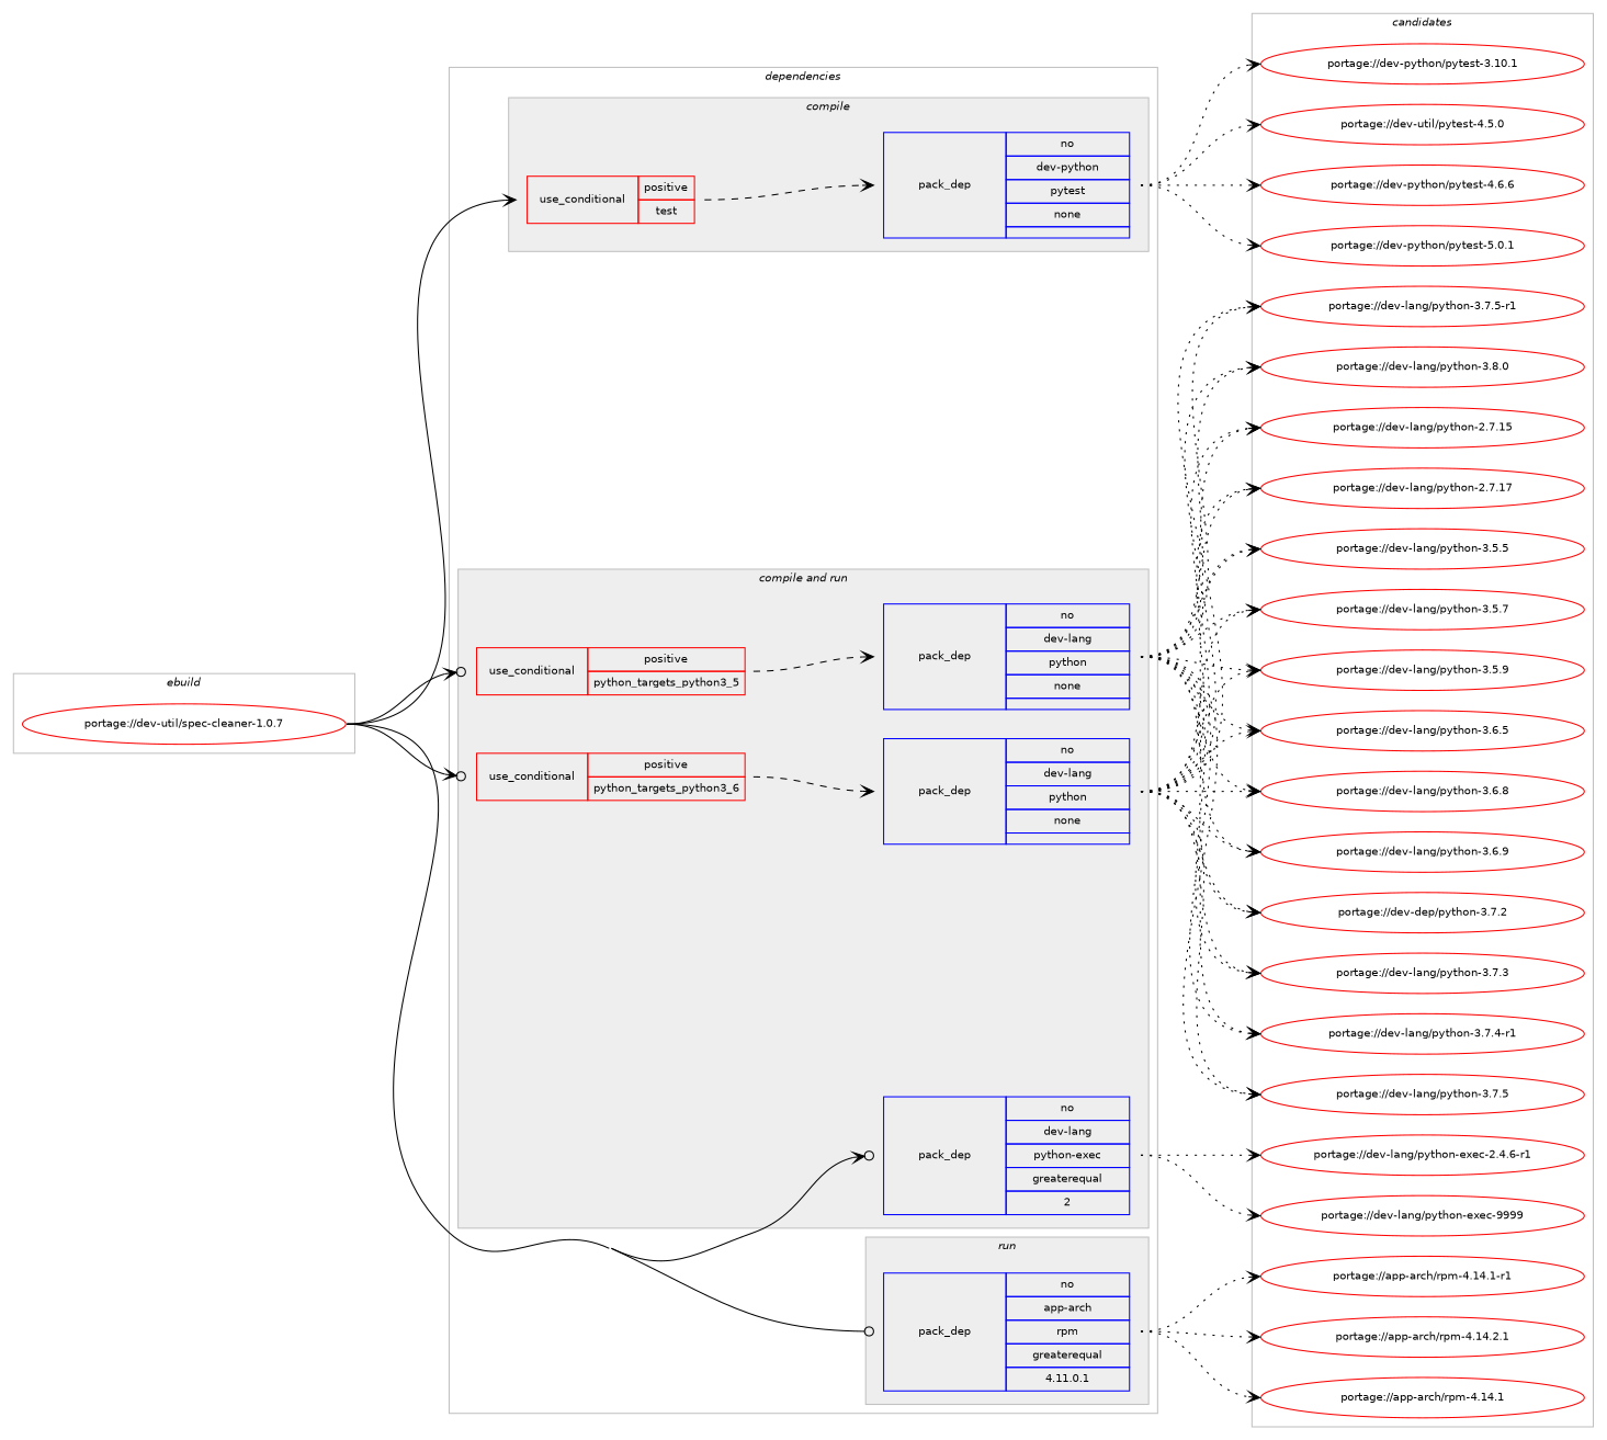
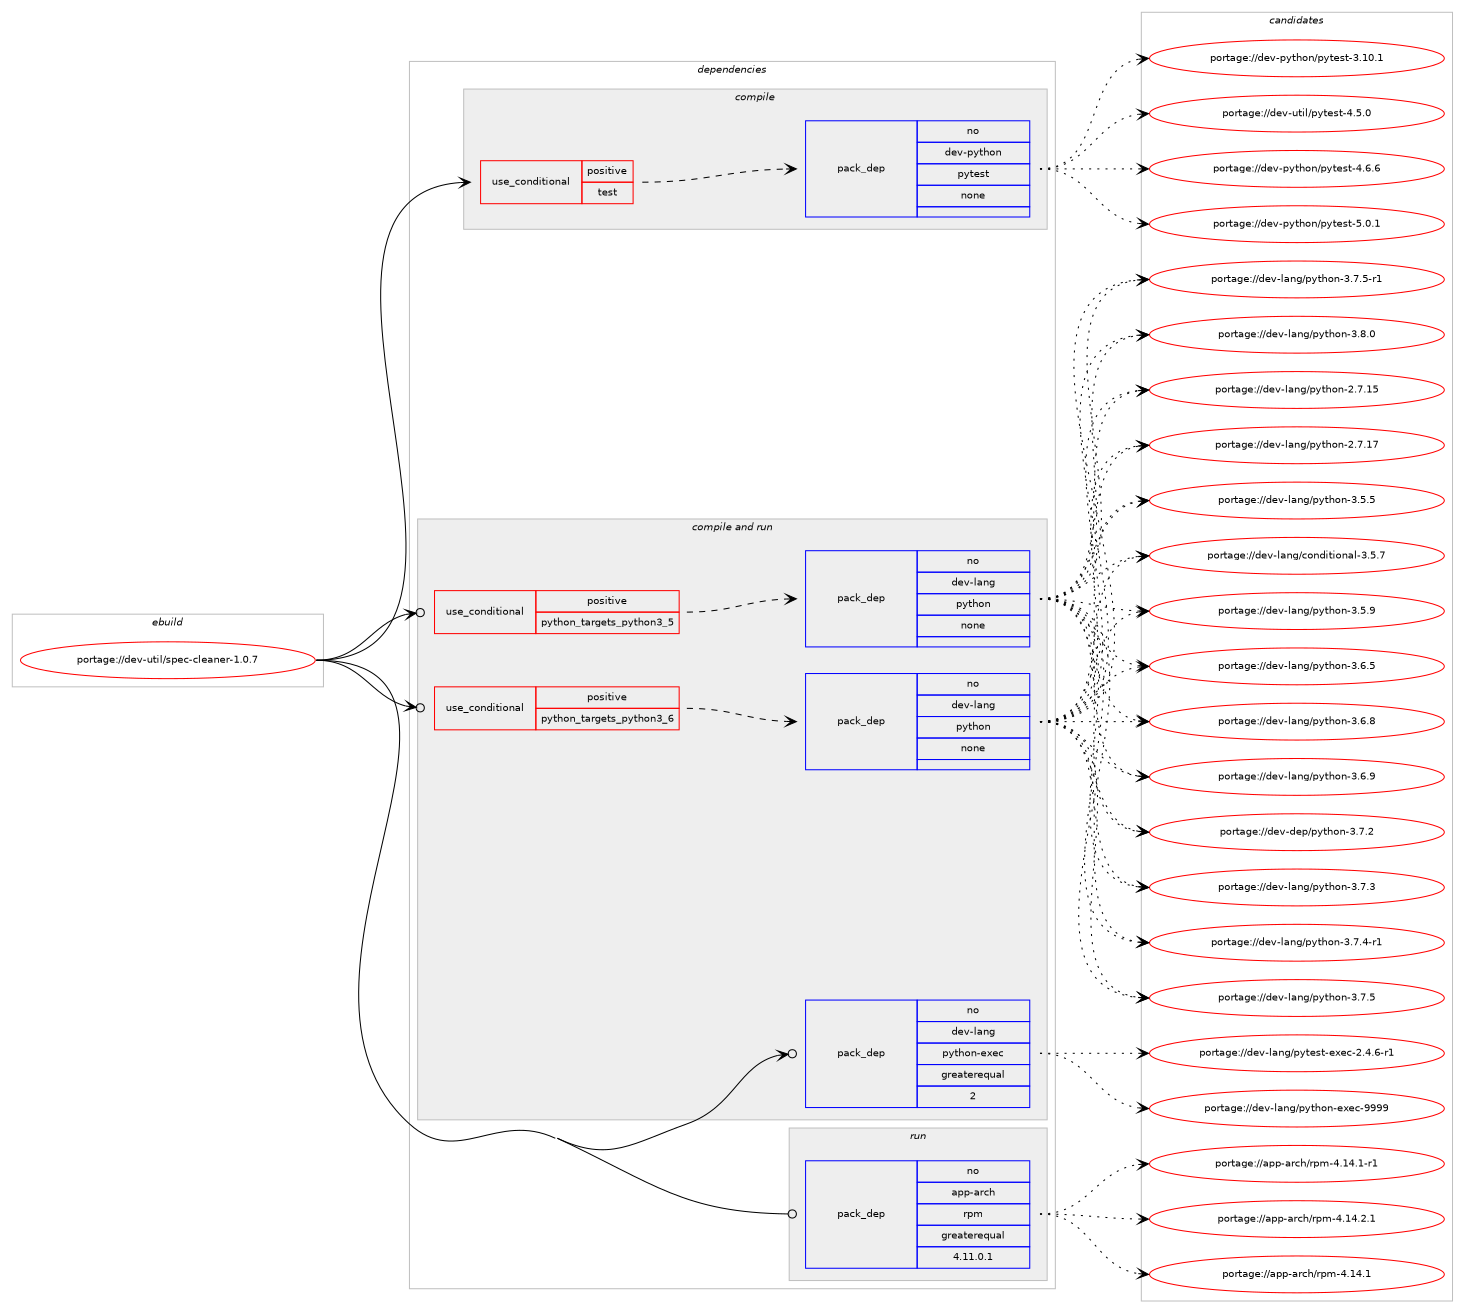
  digraph {
    compound=true
    concentrate=true
    fontname=Helvetica
    fontsize=10
    newrank=true
    rankdir=LR
    ranksep=1.5
    node [color=red fontname=Helvetica fontsize=10]
    edge [arrowhead=vee headport=w style=dotted tailport=e weight=100]
    n1 [label="portage://dev-util/spec-cleaner-1.0.7" width=4]
    n2 [color=blue label=<<TABLE BORDER="0" CELLBORDER="1" CELLSPACING="0" CELLPADDING="4" WIDTH="220"><TR><TD ROWSPAN="6" CELLPADDING="30">pack_dep</TD></TR><TR><TD WIDTH="110">no</TD></TR><TR><TD>dev-python</TD></TR><TR><TD>pytest</TD></TR><TR><TD>none</TD></TR><TR><TD></TD></TR></TABLE>> shape=none]
    n3 [label=<<TABLE BORDER="0" CELLBORDER="1" CELLSPACING="0" CELLPADDING="4"><TR><TD ROWSPAN="3" CELLPADDING="10">use_conditional</TD></TR><TR><TD>positive</TD></TR><TR><TD>test</TD></TR></TABLE>> shape=none]
    n4 [color=blue label=<<TABLE BORDER="0" CELLBORDER="1" CELLSPACING="0" CELLPADDING="4" WIDTH="220"><TR><TD ROWSPAN="6" CELLPADDING="30">pack_dep</TD></TR><TR><TD WIDTH="110">no</TD></TR><TR><TD>dev-lang</TD></TR><TR><TD>python</TD></TR><TR><TD>none</TD></TR><TR><TD></TD></TR></TABLE>> shape=none]
    n5 [label=<<TABLE BORDER="0" CELLBORDER="1" CELLSPACING="0" CELLPADDING="4"><TR><TD ROWSPAN="3" CELLPADDING="10">use_conditional</TD></TR><TR><TD>positive</TD></TR><TR><TD>python_targets_python3_5</TD></TR></TABLE>> shape=none]
    n6 [color=blue label=<<TABLE BORDER="0" CELLBORDER="1" CELLSPACING="0" CELLPADDING="4" WIDTH="220"><TR><TD ROWSPAN="6" CELLPADDING="30">pack_dep</TD></TR><TR><TD WIDTH="110">no</TD></TR><TR><TD>dev-lang</TD></TR><TR><TD>python</TD></TR><TR><TD>none</TD></TR><TR><TD></TD></TR></TABLE>> shape=none]
    n7 [label=<<TABLE BORDER="0" CELLBORDER="1" CELLSPACING="0" CELLPADDING="4"><TR><TD ROWSPAN="3" CELLPADDING="10">use_conditional</TD></TR><TR><TD>positive</TD></TR><TR><TD>python_targets_python3_6</TD></TR></TABLE>> shape=none]
    n8 [color=blue label=<<TABLE BORDER="0" CELLBORDER="1" CELLSPACING="0" CELLPADDING="4" WIDTH="220"><TR><TD ROWSPAN="6" CELLPADDING="30">pack_dep</TD></TR><TR><TD WIDTH="110">no</TD></TR><TR><TD>dev-lang</TD></TR><TR><TD>python-exec</TD></TR><TR><TD>greaterequal</TD></TR><TR><TD>2</TD></TR></TABLE>> shape=none]
    n9 [color=blue label=<<TABLE BORDER="0" CELLBORDER="1" CELLSPACING="0" CELLPADDING="4" WIDTH="220"><TR><TD ROWSPAN="6" CELLPADDING="30">pack_dep</TD></TR><TR><TD WIDTH="110">no</TD></TR><TR><TD>app-arch</TD></TR><TR><TD>rpm</TD></TR><TR><TD>greaterequal</TD></TR><TR><TD>4.11.0.1</TD></TR></TABLE>> shape=none]
    n10 [label="portage://dev-python/pytest-3.10.1" width=4]
    n11 [label="portage://dev-util/pytest-4.5.0" width=4]
    n12 [label="portage://dev-python/pytest-4.6.6" width=4]
    n13 [label="portage://dev-python/pytest-5.0.1" width=4]
    n14 [label="portage://dev-lang/python-2.7.15" width=4]
    n15 [label="portage://dev-lang/python-2.7.17" width=4]
    n16 [label="portage://dev-lang/python-3.5.5" width=4]
-   n17 [label="portage://dev-lang/python-3.5.7" width=4]
+   n17 [label="portage://dev-lang/conditional-3.5.7" width=4]
    n18 [label="portage://dev-lang/python-3.5.9" width=4]
    n19 [label="portage://dev-lang/python-3.6.5" width=4]
    n20 [label="portage://dev-lang/python-3.6.8" width=4]
    n21 [label="portage://dev-lang/python-3.6.9" width=4]
    n22 [label="portage://dev-dep/python-3.7.2" width=4]
    n23 [label="portage://dev-lang/python-3.7.3" width=4]
    n24 [label="portage://dev-lang/python-3.7.4-r1" width=4]
    n25 [label="portage://dev-lang/python-3.7.5" width=4]
    n26 [label="portage://dev-lang/python-3.7.5-r1" width=4]
    n27 [label="portage://dev-lang/python-3.8.0" width=4]
-   n28 [label="portage://dev-lang/python-exec-2.4.6-r1" width=4]
+   n28 [label="portage://dev-lang/pytest-exec-2.4.6-r1" width=4]
    n29 [label="portage://dev-lang/python-exec-9999" width=4]
    n30 [label="portage://app-arch/rpm-4.14.1" width=4]
    n31 [label="portage://app-arch/rpm-4.14.1-r1" width=4]
    n32 [label="portage://app-arch/rpm-4.14.2.1" width=4]
    subgraph cluster_1 {
      color=gray
      label=<<i>ebuild</i>>
      rank=same
      n1
    }
    subgraph cluster_2 {
      color=gray
      label=<<i>dependencies</i>>
      subgraph cluster_3 {
        color=gray
        fillcolor="#eeeeee"
        label=<<i>compile</i>>
        style=filled
        subgraph sub_4 {
          color=gray
          fillcolor="#eeeeee"
          label=<<i>compile</i>>
          style=filled
          n3
          subgraph sub_5 {
            color=gray
            fillcolor="#eeeeee"
            label=<<i>compile</i>>
            style=filled
            n2
          }
        }
      }
      subgraph cluster_6 {
        color=gray
        fillcolor="#eeeeee"
        label=<<i>compile and run</i>>
        style=filled
        subgraph sub_7 {
          color=gray
          fillcolor="#eeeeee"
          label=<<i>compile and run</i>>
          style=filled
          n5
          subgraph sub_8 {
            color=gray
            fillcolor="#eeeeee"
            label=<<i>compile and run</i>>
            style=filled
            n4
          }
        }
        subgraph sub_9 {
          color=gray
          fillcolor="#eeeeee"
          label=<<i>compile and run</i>>
          style=filled
          n7
          subgraph sub_10 {
            color=gray
            fillcolor="#eeeeee"
            label=<<i>compile and run</i>>
            style=filled
            n6
          }
        }
        subgraph sub_11 {
          color=gray
          fillcolor="#eeeeee"
          label=<<i>compile and run</i>>
          style=filled
          n8
        }
      }
      subgraph cluster_12 {
        color=gray
        fillcolor="#eeeeee"
        label=<<i>run</i>>
        style=filled
        subgraph sub_13 {
          color=gray
          fillcolor="#eeeeee"
          label=<<i>run</i>>
          style=filled
          n9
        }
      }
    }
    subgraph cluster_14 {
      color=gray
      label=<<i>candidates</i>>
      rank=same
      subgraph sub_15 {
        color=black
        label=<<i>candidates</i>>
        nodesep=1
        rank=same
        n10
        n11
        n12
        n13
      }
      subgraph sub_16 {
        color=black
        label=<<i>candidates</i>>
        nodesep=1
        rank=same
        n14
        n15
        n16
        n17
        n18
        n19
        n20
        n21
        n22
        n23
        n24
        n25
        n26
        n27
      }
      subgraph sub_17 {
        color=black
        label=<<i>candidates</i>>
        nodesep=1
        rank=same
        n14
        n15
        n16
        n17
        n18
        n19
        n20
        n21
        n22
        n23
        n24
        n25
        n26
        n27
      }
      subgraph sub_18 {
        color=black
        label=<<i>candidates</i>>
        nodesep=1
        rank=same
        n28
        n29
      }
      subgraph sub_19 {
        color=black
        label=<<i>candidates</i>>
        nodesep=1
        rank=same
        n30
        n31
        n32
      }
    }
    n1 -> n3 [style=solid weight=20]
    n1 -> n5 [arrowhead=odotvee style=solid weight=20]
    n1 -> n7 [arrowhead=odotvee style=solid weight=20]
    n1 -> n8 [arrowhead=odotvee style=solid weight=20]
    n1 -> n9 [arrowhead=odot style=solid weight=20]
    n2 -> n10
    n2 -> n11
    n2 -> n12
    n2 -> n13
    n3 -> n2 [style=dashed weight=20]
    n4 -> n14
    n4 -> n15
    n4 -> n16
    n4 -> n17
    n4 -> n18
    n4 -> n19
    n4 -> n20
    n4 -> n21
    n4 -> n22
    n4 -> n23
    n4 -> n24
    n4 -> n25
    n4 -> n26
    n4 -> n27
    n5 -> n4 [style=dashed weight=20]
    n6 -> n14
    n6 -> n15
    n6 -> n16
    n6 -> n17
    n6 -> n18
    n6 -> n19
    n6 -> n20
    n6 -> n21
    n6 -> n22
    n6 -> n23
    n6 -> n24
    n6 -> n25
    n6 -> n26
    n6 -> n27
    n7 -> n6 [style=dashed weight=20]
    n8 -> n28
    n8 -> n29
    n9 -> n30
    n9 -> n31
    n9 -> n32
  }
